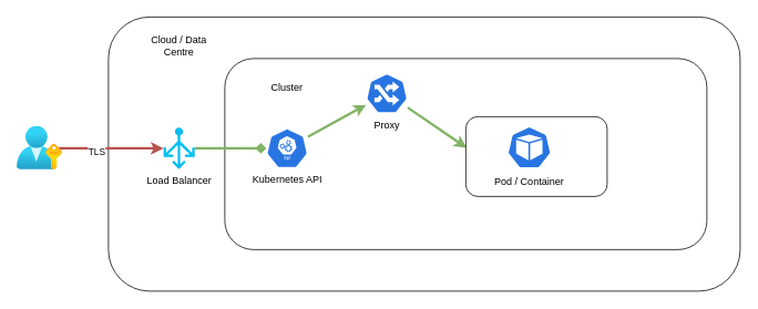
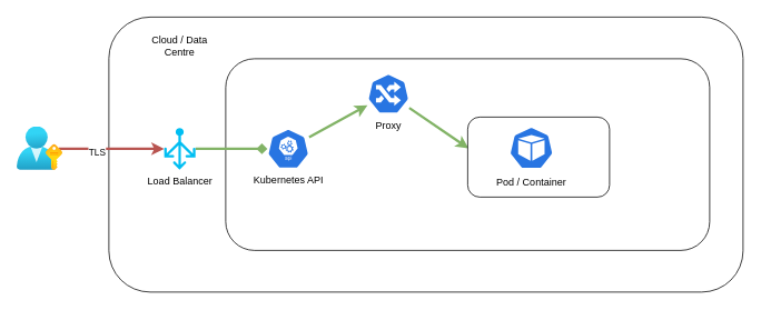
  <mxCell id="0" />
  <mxCell id="1" parent="0" />
  <mxCell id="2" value="" style="rounded=1;whiteSpace=wrap;html=1;" parent="1" vertex="1"><mxGeometry x="130" y="20" width="760" height="330" as="geometry" /></mxCell>
  <mxCell id="3" value="" style="rounded=1;whiteSpace=wrap;html=1;" parent="1" vertex="1"><mxGeometry x="270" y="70" width="580" height="230" as="geometry" /></mxCell>
  <mxCell id="4" style="edgeStyle=none;html=1;entryX=0.006;entryY=0.391;entryDx=0;entryDy=0;entryPerimeter=0;fillColor=#d5e8d4;strokeColor=#82b366;strokeWidth=3;" parent="1" source="5" target="14" edge="1"><mxGeometry relative="1" as="geometry" /></mxCell>
  <mxCell id="5" value="Proxy" style="sketch=0;html=1;dashed=0;whitespace=wrap;fillColor=#2875E2;strokeColor=#ffffff;points=[[0.005,0.63,0],[0.1,0.2,0],[0.9,0.2,0],[0.5,0,0],[0.995,0.63,0],[0.72,0.99,0],[0.5,1,0],[0.28,0.99,0]];verticalLabelPosition=bottom;align=center;verticalAlign=top;shape=mxgraph.kubernetes.icon;prIcon=ing" parent="1" vertex="1"><mxGeometry x="440" y="88" width="50" height="48" as="geometry" /></mxCell>
  <mxCell id="6" style="edgeStyle=none;html=1;fillColor=#d5e8d4;strokeColor=#82b366;strokeWidth=3;endArrow=diamond;" parent="1" source="7" target="12" edge="1"><mxGeometry relative="1" as="geometry" /></mxCell>
  <mxCell id="7" value="Load Balancer" style="verticalLabelPosition=bottom;html=1;verticalAlign=top;align=center;strokeColor=none;fillColor=#00BEF2;shape=mxgraph.azure.load_balancer_generic;pointerEvents=1;" parent="1" vertex="1"><mxGeometry x="196.25" y="153" width="37.5" height="50" as="geometry" /></mxCell>
  <mxCell id="8" style="edgeStyle=none;html=1;entryX=0;entryY=0.5;entryDx=0;entryDy=0;entryPerimeter=0;fillColor=#f8cecc;strokeColor=#b85450;strokeWidth=3;" parent="1" target="7" edge="1"><mxGeometry relative="1" as="geometry"><mxPoint x="70" y="178" as="sourcePoint" /></mxGeometry></mxCell>
  <mxCell id="9" value="TLS" style="edgeLabel;html=1;align=center;verticalAlign=middle;resizable=0;points=[];" parent="8" vertex="1" connectable="0"><mxGeometry x="-0.287" y="-3" relative="1" as="geometry"><mxPoint as="offset" /></mxGeometry></mxCell>
  <mxCell id="10" value="Cloud / Data Centre" style="rounded=1;whiteSpace=wrap;html=1;strokeColor=none;" parent="1" vertex="1"><mxGeometry x="167.97" y="40" width="94.06" height="30" as="geometry" /></mxCell>
  <mxCell id="11" value="" style="edgeStyle=none;html=1;fillColor=#d5e8d4;strokeColor=#82b366;strokeWidth=3;" parent="1" source="12" target="5" edge="1"><mxGeometry relative="1" as="geometry" /></mxCell>
  <mxCell id="12" value="Kubernetes API" style="sketch=0;html=1;dashed=0;whitespace=wrap;fillColor=#2875E2;strokeColor=#ffffff;points=[[0.005,0.63,0],[0.1,0.2,0],[0.9,0.2,0],[0.5,0,0],[0.995,0.63,0],[0.72,0.99,0],[0.5,1,0],[0.28,0.99,0]];verticalLabelPosition=bottom;align=center;verticalAlign=top;shape=mxgraph.kubernetes.icon;prIcon=api" parent="1" vertex="1"><mxGeometry x="320" y="154" width="50" height="48" as="geometry" /></mxCell>
  <mxCell id="13" value="" style="group" parent="1" vertex="1" connectable="0"><mxGeometry x="560" y="140" width="170" height="96" as="geometry" /></mxCell>
  <mxCell id="14" value="" style="rounded=1;whiteSpace=wrap;html=1;" parent="13" vertex="1"><mxGeometry width="170" height="96" as="geometry" /></mxCell>
  <mxCell id="15" value="Pod / Container" style="sketch=0;html=1;dashed=0;whitespace=wrap;fillColor=#2875E2;strokeColor=#ffffff;points=[[0.005,0.63,0],[0.1,0.2,0],[0.9,0.2,0],[0.5,0,0],[0.995,0.63,0],[0.72,0.99,0],[0.5,1,0],[0.28,0.99,0]];verticalLabelPosition=bottom;align=center;verticalAlign=top;shape=mxgraph.kubernetes.icon;prIcon=pod" parent="13" vertex="1"><mxGeometry x="50" y="10" width="52.69" height="54" as="geometry" /></mxCell>
- <mxCell id="16" value="Cluster" style="rounded=1;whiteSpace=wrap;html=1;strokeColor=none;" parent="1" vertex="1"><mxGeometry x="297.97" y="90" width="94.06" height="30" as="geometry" /></mxCell>
  <mxCell id="17" value="" style="aspect=fixed;html=1;points=[];align=center;image;fontSize=12;image=img/lib/azure2/azure_stack/User_Subscriptions.svg;" parent="1" vertex="1"><mxGeometry x="20" y="151.5" width="54.61" height="53" as="geometry" /></mxCell>
